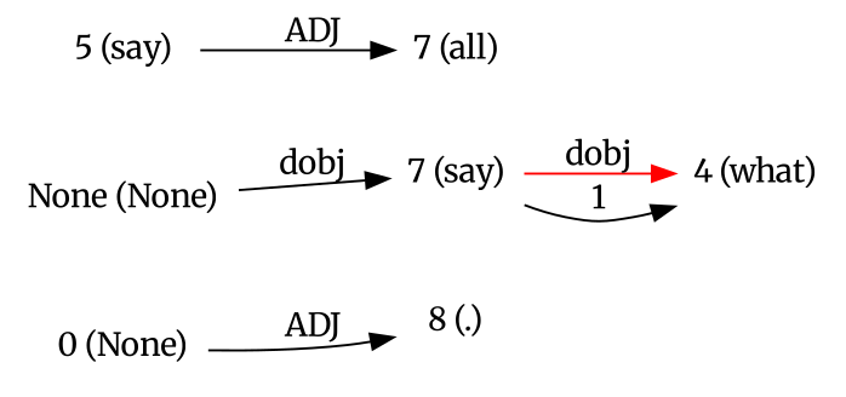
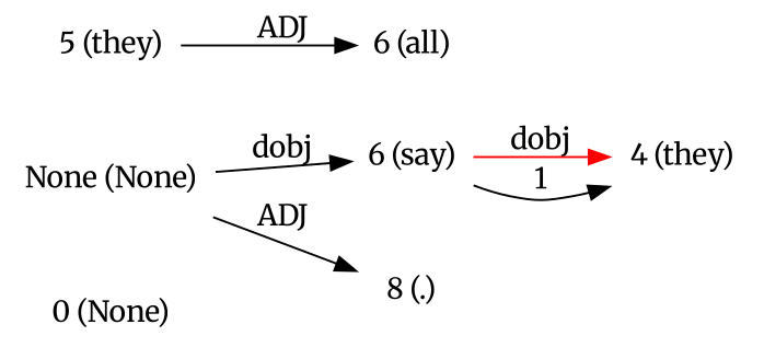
  digraph {
    fontname=Merriweather
    rankdir=LR
    node [fontname=Merriweather shape=plaintext]
    edge [dir=forward fontname=Merriweather]
    n1 [label="None (None)"]
-   n2 [label="7 (say)"]
+   n2 [label="6 (say)"]
    n3 [label="8 (.)"]
-   n4 [label="4 (what)"]
-   n5 [label="5 (say)"]
-   n6 [label="7 (all)"]
+   n4 [label="4 (they)"]
+   n5 [label="5 (they)"]
+   n6 [label="6 (all)"]
    n7 [label="0 (None)"]
    n1 -> n2 [label=dobj]
-   n7 -> n3 [label=ADJ]
+   n1 -> n3 [label=ADJ]
    n2 -> n4 [color=red label=dobj]
    n2 -> n4 [label=1]
    n5 -> n6 [label=ADJ]
  }
